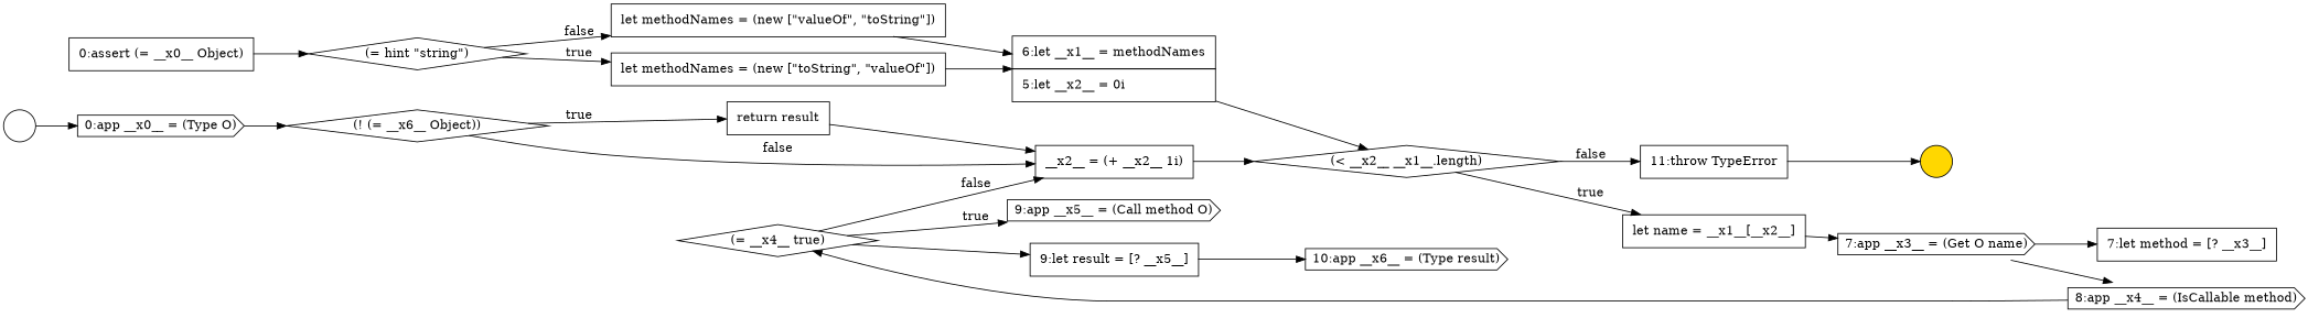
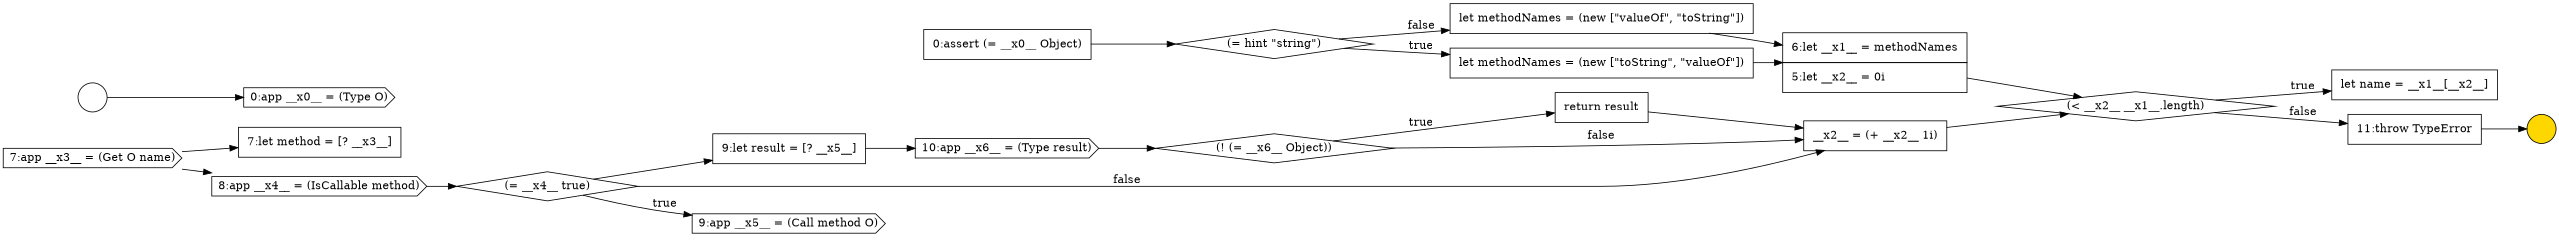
  digraph {
    rankdir=LR
    node [color=black fillcolor=white shape=none style=filled]
    edge [color=black]
    n1 [label=<<font color="black">     <table border="0" cellborder="1" cellspacing="0" cellpadding="10">       <tr><td align="left">9:let result = [? __x5__]</td></tr>     </table>   </font>> margin=0]
    n2 [label=<<font color="black">10:app __x6__ = (Type result)</font>> shape=cds]
    n3 [label=<<font color="black">(! (= __x6__ Object))</font>> shape=diamond]
    n4 [label=<<font color="black">0:app __x0__ = (Type O)</font>> shape=cds]
    n5 [label=<<font color="black">     <table border="0" cellborder="1" cellspacing="0" cellpadding="10">       <tr><td align="left">0:assert (= __x0__ Object)</td></tr>     </table>   </font>> margin=0]
    n6 [label=<<font color="black">(= hint &quot;string&quot;)</font>> shape=diamond]
    n7 [label=<<font color="black">     <table border="0" cellborder="1" cellspacing="0" cellpadding="10">       <tr><td align="left">6:let __x1__ = methodNames</td></tr>       <tr><td align="left">5:let __x2__ = 0i</td></tr>     </table>   </font>> margin=0]
    n8 [label=<<font color="black">(&lt; __x2__ __x1__.length)</font>> shape=diamond]
    n9 [label=<<font color="black">     <table border="0" cellborder="1" cellspacing="0" cellpadding="10">       <tr><td align="left">let name = __x1__[__x2__]</td></tr>     </table>   </font>> margin=0]
    n10 [label=<<font color="black">     <table border="0" cellborder="1" cellspacing="0" cellpadding="10">       <tr><td align="left">11:throw TypeError</td></tr>     </table>   </font>> margin=0]
    n11 [label=<<font color="black">     <table border="0" cellborder="1" cellspacing="0" cellpadding="10">       <tr><td align="left">let methodNames = (new [&quot;valueOf&quot;, &quot;toString&quot;])</td></tr>     </table>   </font>> margin=0]
    n12 [label=<<font color="black">     <table border="0" cellborder="1" cellspacing="0" cellpadding="10">       <tr><td align="left">let methodNames = (new [&quot;toString&quot;, &quot;valueOf&quot;])</td></tr>     </table>   </font>> margin=0]
    n13 [label=<<font color="black">     <table border="0" cellborder="1" cellspacing="0" cellpadding="10">       <tr><td align="left">return result</td></tr>     </table>   </font>> margin=0]
    n14 [label=<<font color="black">     <table border="0" cellborder="1" cellspacing="0" cellpadding="10">       <tr><td align="left">__x2__ = (+ __x2__ 1i)</td></tr>     </table>   </font>> margin=0]
    n15 [label=<<font color="black">7:app __x3__ = (Get O name)</font>> shape=cds]
    n16 [label=<<font color="black">     <table border="0" cellborder="1" cellspacing="0" cellpadding="10">       <tr><td align="left">7:let method = [? __x3__]</td></tr>     </table>   </font>> margin=0]
    n17 [label=<<font color="black">8:app __x4__ = (IsCallable method)</font>> shape=cds]
    n18 [label=" " shape=circle]
    n19 [fillcolor=gold label=" " shape=circle]
    n20 [label=<<font color="black">9:app __x5__ = (Call method O)</font>> shape=cds]
    n21 [label=<<font color="black">(= __x4__ true)</font>> shape=diamond]
    n1 -> n2
-   n4 -> n3
+   n2 -> n3
    n3 -> n13 [label=<<font color="black">true</font>>]
    n3 -> n14 [label=<<font color="black">false</font>>]
    n5 -> n6
    n6 -> n11 [label=<<font color="black">false</font>>]
    n6 -> n12 [label=<<font color="black">true</font>>]
    n7 -> n8
    n8 -> n9 [label=<<font color="black">true</font>>]
    n8 -> n10 [label=<<font color="black">false</font>>]
-   n9 -> n15
    n10 -> n19
    n11 -> n7
    n12 -> n7
    n13 -> n14
    n14 -> n8
    n15 -> n16
    n15 -> n17
    n17 -> n21
    n18 -> n4
    n21 -> n1
    n21 -> n14 [label=<<font color="black">false</font>>]
    n21 -> n20 [label=<<font color="black">true</font>>]
  }
